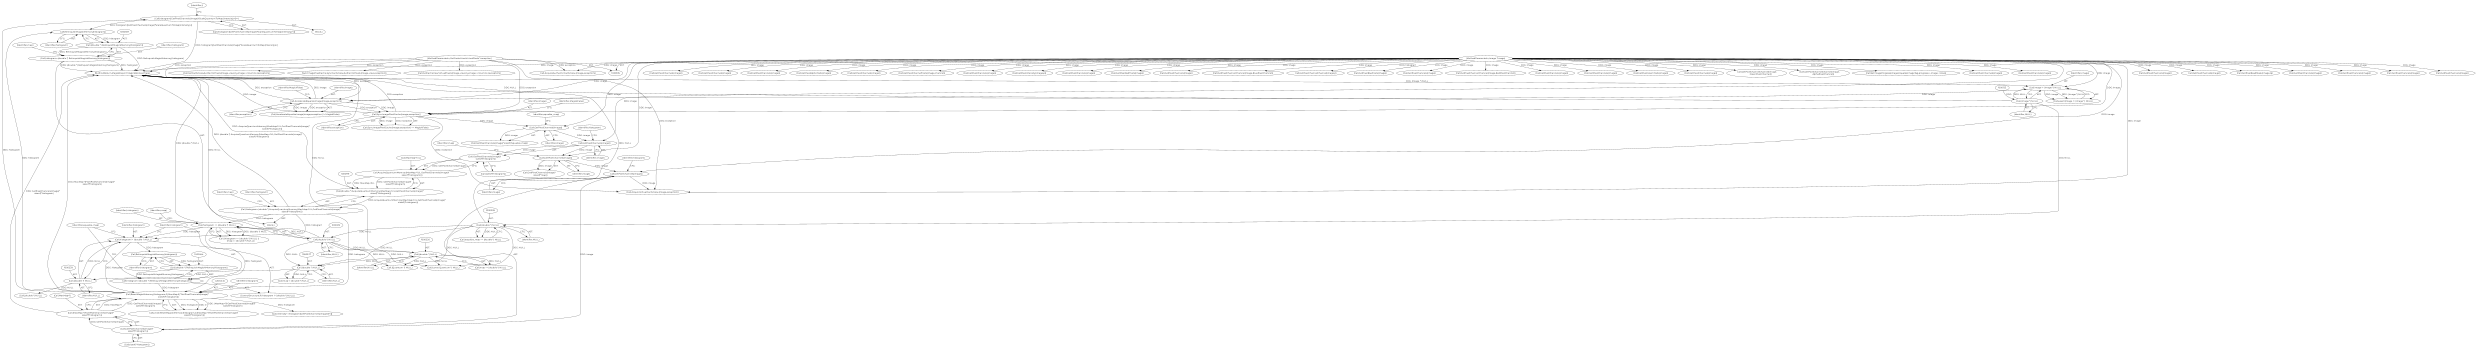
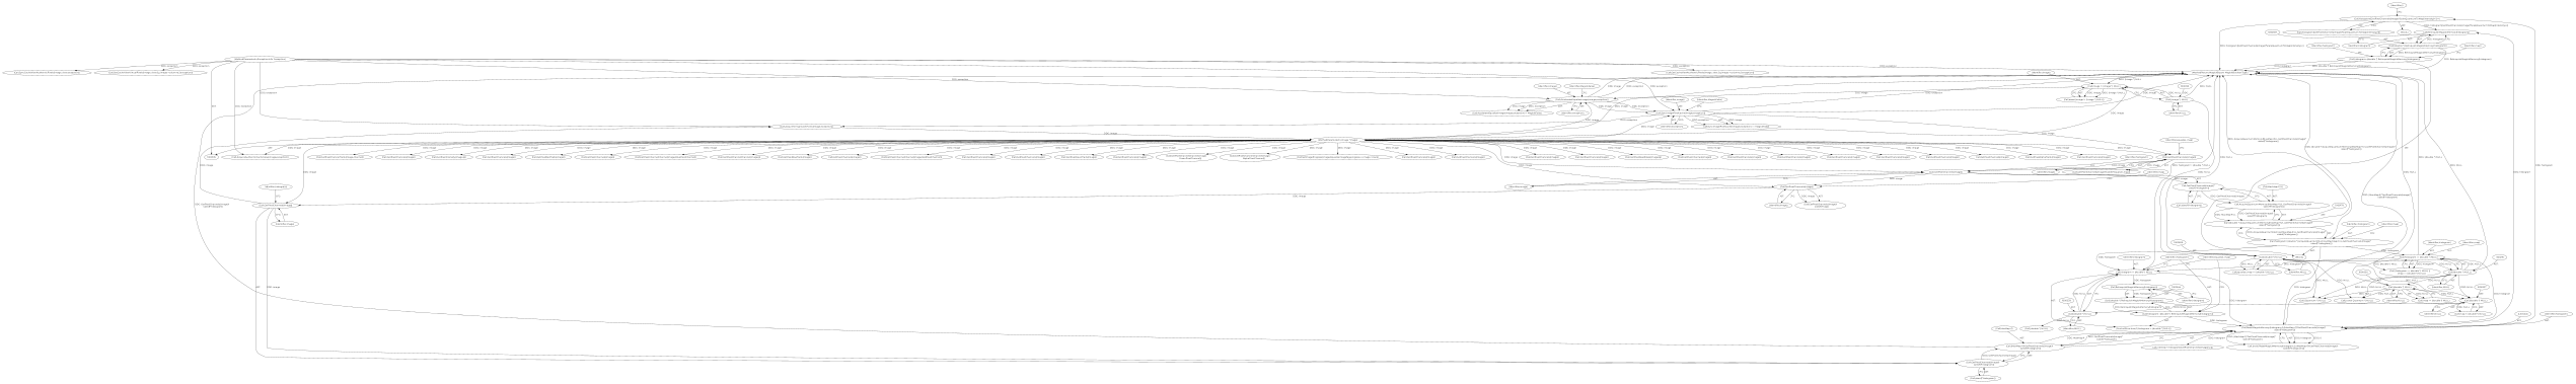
  digraph {
    fontname=Montserrat
    node [fontname=Montserrat]
    edge [fontname=Montserrat]
    n1 [label="(Call,histogram[GetPixelChannels(image)*ScaleQuantumToMap(intensity)+i]++)"]
    n2 [label="(Call,RelinquishMagickMemory(histogram))"]
    n3 [label="(Call,histogram[GetPixelChannels(image)*ScaleQuantumToMap(intensity)+i])"]
    n4 [label="(Block,)"]
    n5 [label="(MethodReturn,MagickExport MagickBooleanType)"]
    n6 [label="(Call,(double *) RelinquishMagickMemory(histogram))"]
    n7 [label="(Identifier,histogram)"]
    n8 [label="(Call,image != (Image *) NULL)"]
    n9 [label="(Call,ResetMagickMemory(histogram,0,(MaxMap+1)*GetPixelChannels(image)*\n    sizeof(*histogram)))"]
    n10 [label="(Call,(MaxMap+1)*GetPixelChannels(image)*\n    sizeof(*histogram))"]
    n11 [label="(Call,(void) ResetMagickMemory(histogram,0,(MaxMap+1)*GetPixelChannels(image)*\n    sizeof(*histogram)))"]
    n12 [label="(Call,intensity+=histogram[GetPixelChannels(image)*j+i])"]
    n13 [label="(Call,GetPixelChannels(image)*\n    sizeof(*histogram))"]
    n14 [label="(Call,histogram != (double *) NULL)"]
    n15 [label="(Call,(double *) NULL)"]
    n16 [label="(Call,RelinquishMagickMemory(histogram))"]
    n17 [label="(ControlStructure,if (histogram != (double *) NULL))"]
    n18 [label="(Identifier,NULL)"]
    n19 [label="(Call,(double *) NULL)"]
    n20 [label="(Call,(double *) RelinquishMagickMemory(histogram))"]
    n21 [label="(Identifier,histogram)"]
    n22 [label="(Call,histogram == (double *) NULL)"]
    n23 [label="(Call,(double *) NULL)"]
    n24 [label="(Call,(histogram == (double *) NULL) ||\n      (map == (double *) NULL))"]
    n25 [label="(Call,(double *) NULL)"]
    n26 [label="(Call,(double *) NULL)"]
    n27 [label="(Identifier,NULL)"]
    n28 [label="(Call,(Quantum *) NULL)"]
    n29 [label="(Call,(const Quantum *) NULL)"]
    n30 [label="(Call,histogram=(double *) AcquireQuantumMemory(MaxMap+1UL,GetPixelChannels(image)*\n    sizeof(*histogram)))"]
    n31 [label="(Call,(double *) AcquireQuantumMemory(MaxMap+1UL,GetPixelChannels(image)*\n    sizeof(*histogram)))"]
    n32 [label="(Block,)"]
    n33 [label="(Call,AcquireQuantumMemory(MaxMap+1UL,GetPixelChannels(image)*\n    sizeof(*histogram)))"]
    n34 [label="(Call,GetPixelChannels(image)*\n    sizeof(*histogram))"]
    n35 [label="(Call,sizeof(*histogram))"]
    n36 [label="(Call,GetPixelChannels(image))"]
    n37 [label="(Call,GetPixelChannels(image))"]
    n38 [label="(Identifier,image)"]
    n39 [label="(Call,GetPixelChannels(image))"]
    n40 [label="(Call,GetPixelChannels(image)*\n    sizeof(*map))"]
    n41 [label="(Identifier,image)"]
    n42 [label="(Call,GetPixelChannels(image))"]
    n43 [label="(Call,GetPixelChannels(image)*sizeof(*equalize_map))"]
    n44 [label="(Identifier,image)"]
    n45 [label="(Call,SyncImagePixelCache(image,exception))"]
    n46 [label="(Call,SyncImagePixelCache(image,exception) == MagickFalse)"]
    n47 [label="(Identifier,exception)"]
    n48 [label="(Call,AcquireVirtualCacheView(image,exception))"]
    n49 [label="(Call,AccelerateEqualizeImage(image,exception))"]
    n50 [label="(Identifier,exception)"]
    n51 [label="(Call,AccelerateEqualizeImage(image,exception) != MagickFalse)"]
    n52 [label="(Call,(Image *) NULL)"]
    n53 [label="(Call,assert(image != (Image *) NULL))"]
    n54 [label="(Call,(double *) NULL)"]
    n55 [label="(Identifier,NULL)"]
    n56 [label="(MethodParameterIn,Image *image)"]
    n57 [label="(Call,GetPixelChannels(image))"]
    n58 [label="(Call,GetPixelChannels(image))"]
    n59 [label="(Call,GetPixelReadMask(image,q))"]
    n60 [label="(Call,GetPixelChannels(image))"]
    n61 [label="(Call,GetPixelChannels(image))"]
    n62 [label="(Call,GetPixelChannels(image))"]
    n63 [label="(Call,GetPixelChannels(image))"]
    n64 [label="(Call,AcquireAuthenticCacheView(image,exception))"]
    n65 [label="(Call,GetPixelChannels(image))"]
    n66 [label="(Call,GetPixelChannels(image))"]
    n67 [label="(Call,GetPixelChannels(image))"]
    n68 [label="(Call,GetPixelAlphaTraits(image))"]
    n69 [label="(Call,GetPixelChannels(image))"]
    n70 [label="(Call,GetPixelChannelTraits(image,channel))"]
    n71 [label="(Call,GetPixelChannels(image))"]
    n72 [label="(Call,GetPixelIntensity(image,p))"]
    n73 [label="(Call,GetPixelChannels(image))"]
    n74 [label="(Call,GetPixelRedTraits(image))"]
    n75 [label="(Call,GetPixelChannels(image))"]
    n76 [label="(Call,GetPixelChannelChannel(image,BluePixelChannel))"]
    n77 [label="(Call,GetPixelChannelChannel(image,j))"]
    n78 [label="(Call,GetPixelBlueTraits(image))"]
    n79 [label="(Call,GetPixelChannels(image))"]
    n80 [label="(Call,GetPixelChannelChannel(image,RedPixelChannel))"]
    n81 [label="(Call,GetPixelChannels(image))"]
    n82 [label="(Call,GetPixelChannels(image))"]
    n83 [label="(Call,GetPixelGreenTraits(image))"]
    n84 [label="(Call,GetPixelChannels(image))"]
    n85 [label="(Call,GetPixelChannelChannel(image,\n              GreenPixelChannel))"]
    n86 [label="(Call,GetPixelChannelChannel(image,\n              AlphaPixelChannel))"]
    n87 [label="(Call,SetImageProgress(image,EqualizeImageTag,progress++,image->rows))"]
    n88 [label="(Call,GetPixelChannels(image))"]
    n89 [label="(Call,GetPixelChannels(image))"]
    1000105
    n91 [label="(Identifier,image)"]
    n92 [label="(Identifier,NULL)"]
    n93 [label="(Call,equalize_map == (double *) NULL)"]
-   n94 [label="(MethodParameterIn,GetCacheViewVirtualPixels *exception)"]
+   n94 [label="(MethodParameterIn,ExceptionInfo *exception)"]
    n95 [label="(Call,GetCacheViewAuthenticPixels(image_view,0,y,image->columns,1,exception))"]
-   n96 [label="(SyncImagePixelCache,SyncCacheViewAuthenticPixels(image_view,exception))"]
+   n96 [label="(Call,SyncCacheViewAuthenticPixels(image_view,exception))"]
    n97 [label="(Call,GetCacheViewVirtualPixels(image_view,0,y,image->columns,1,exception))"]
    n98 [label="(Identifier,NULL)"]
    n99 [label="(Call,map != (double *) NULL)"]
    n100 [label="(Call,map == (double *) NULL)"]
    n101 [label="(Identifier,NULL)"]
    n102 [label="(Call,histogram=(double *) RelinquishMagickMemory(histogram))"]
    n103 [label="(Call,sizeof(*histogram))"]
    n104 [label="(Call,histogram=(double *) RelinquishMagickMemory(histogram))"]
    n105 [label="(Identifier,equalize_map)"]
    n106 [label="(Identifier,equalize_map)"]
    n107 [label="(Literal,0)"]
    n108 [label="(Identifier,histogram)"]
    n109 [label="(Identifier,histogram)"]
    n110 [label="(Identifier,map)"]
    n111 [label="(Identifier,histogram)"]
    n112 [label="(Call,MaxMap+1UL)"]
    n113 [label="(Identifier,image)"]
    n114 [label="(Identifier,histogram)"]
    n115 [label="(Identifier,histogram)"]
    n116 [label="(Identifier,map)"]
    n117 [label="(Call,MaxMap+1)"]
    n118 [label="(Identifier,image)"]
    n119 [label="(Identifier,map)"]
    n120 [label="(Identifier,histogram)"]
    n121 [label="(Identifier,histogram)"]
    n122 [label="(Identifier,i)"]
    n123 [label="(Identifier,image)"]
    n124 [label="(Identifier,MagickFalse)"]
    n125 [label="(Identifier,histogram)"]
    n126 [label="(Identifier,MagickFalse)"]
    n127 [label="(Identifier,map)"]
    1000179
    1000123
    1000215
    1000209
    1000239
    1000227
    1000220
    1000244
    1000567
    n1 -> n2 [label="DDG: histogram[GetPixelChannels(image)*ScaleQuantumToMap(intensity)+i]"]
    n1 -> n3 [label="CFG: "]
    n1 -> n4 [label="AST: "]
    n1 -> n5 [label="DDG: histogram[GetPixelChannels(image)*ScaleQuantumToMap(intensity)+i]"]
    n2 -> n6 [label="AST: "]
    n2 -> n6 [label="DDG: histogram"]
    n2 -> n7 [label="CFG: "]
    n3 -> n1 [label="AST: "]
    n5 -> n8 [label="DDG: (Image *) NULL"]
    n6 -> n2 [label="CFG: "]
    n6 -> n5 [label="DDG: RelinquishMagickMemory(histogram)"]
    n6 -> n104 [label="AST: "]
    n6 -> n104 [label="DDG: RelinquishMagickMemory(histogram)"]
    n7 -> n2 [label="AST: "]
    n8 -> n49 [label="DDG: image"]
    n8 -> n52 [label="CFG: "]
    n8 -> n53 [label="AST: "]
    n8 -> n53 [label="DDG: image"]
    n8 -> n53 [label="DDG: (Image *) NULL"]
    n9 -> n1 [label="DDG: histogram"]
    n9 -> n2 [label="DDG: histogram"]
    n9 -> n5 [label="DDG: (MaxMap+1)*GetPixelChannels(image)*\n    sizeof(*histogram)"]
    n9 -> n10 [label="CFG: "]
    n9 -> n11 [label="AST: "]
    n9 -> n11 [label="DDG: histogram"]
    n9 -> n11 [label="DDG: 0"]
    n9 -> n11 [label="DDG: (MaxMap+1)*GetPixelChannels(image)*\n    sizeof(*histogram)"]
    n9 -> n12 [label="DDG: histogram"]
    n10 -> n5 [label="DDG: GetPixelChannels(image)*\n    sizeof(*histogram)"]
    n10 -> n9 [label="AST: "]
    n10 -> n9 [label="DDG: MaxMap+1"]
    n10 -> n9 [label="DDG: GetPixelChannels(image)*\n    sizeof(*histogram)"]
    n10 -> n13 [label="CFG: "]
    n11 -> n9 [label="CFG: "]
    n13 -> n10 [label="AST: "]
    n13 -> n10 [label="DDG: GetPixelChannels(image)"]
    n13 -> n103 [label="CFG: "]
+   n14 -> n5 [label="DDG: histogram != (double *) NULL"]
    n14 -> n9 [label="DDG: histogram"]
    n14 -> n15 [label="CFG: "]
    n14 -> n16 [label="DDG: histogram"]
    n14 -> n17 [label="AST: "]
    n15 -> n14 [label="AST: "]
    n15 -> n14 [label="DDG: NULL"]
    n15 -> n18 [label="CFG: "]
    n15 -> n19 [label="DDG: NULL"]
    n16 -> n20 [label="AST: "]
    n16 -> n20 [label="DDG: histogram"]
    n16 -> n21 [label="CFG: "]
    n18 -> n15 [label="AST: "]
    n20 -> n16 [label="CFG: "]
    n20 -> n102 [label="AST: "]
    n20 -> n102 [label="DDG: RelinquishMagickMemory(histogram)"]
    n21 -> n16 [label="AST: "]
    n22 -> n5 [label="DDG: (double *) NULL"]
    n22 -> n9 [label="DDG: histogram"]
    n22 -> n14 [label="DDG: histogram"]
    n22 -> n23 [label="CFG: "]
    n22 -> n24 [label="AST: "]
    n22 -> n24 [label="DDG: histogram"]
    n22 -> n24 [label="DDG: (double *) NULL"]
    n23 -> n5 [label="DDG: NULL"]
    n23 -> n22 [label="AST: "]
    n23 -> n22 [label="DDG: NULL"]
    n23 -> n25 [label="DDG: NULL"]
    n23 -> n26 [label="DDG: NULL"]
    n23 -> n27 [label="CFG: "]
    n23 -> n28 [label="DDG: NULL"]
    n23 -> n29 [label="DDG: NULL"]
    n24 -> n22 [label="CFG: "]
    n25 -> n15 [label="DDG: NULL"]
    n25 -> n98 [label="CFG: "]
    n25 -> n99 [label="AST: "]
    n25 -> n99 [label="DDG: NULL"]
    n26 -> n5 [label="DDG: NULL"]
    n26 -> n25 [label="DDG: NULL"]
    n26 -> n28 [label="DDG: NULL"]
    n26 -> n29 [label="DDG: NULL"]
    n26 -> n100 [label="AST: "]
    n26 -> n100 [label="DDG: NULL"]
    n26 -> n101 [label="CFG: "]
    n27 -> n23 [label="AST: "]
    n30 -> n5 [label="DDG: (double *) AcquireQuantumMemory(MaxMap+1UL,GetPixelChannels(image)*\n    sizeof(*histogram))"]
    n30 -> n9 [label="DDG: histogram"]
    n30 -> n14 [label="DDG: histogram"]
    n30 -> n22 [label="DDG: histogram"]
    n30 -> n31 [label="CFG: "]
    n30 -> n32 [label="AST: "]
    n31 -> n5 [label="DDG: AcquireQuantumMemory(MaxMap+1UL,GetPixelChannels(image)*\n    sizeof(*histogram))"]
    n31 -> n30 [label="AST: "]
    n31 -> n30 [label="DDG: AcquireQuantumMemory(MaxMap+1UL,GetPixelChannels(image)*\n    sizeof(*histogram))"]
    n31 -> n33 [label="CFG: "]
    n33 -> n31 [label="AST: "]
    n33 -> n31 [label="DDG: MaxMap+1UL"]
    n33 -> n31 [label="DDG: GetPixelChannels(image)*\n    sizeof(*histogram)"]
    n33 -> n34 [label="CFG: "]
    n34 -> n33 [label="AST: "]
    n34 -> n33 [label="DDG: GetPixelChannels(image)"]
    n34 -> n35 [label="CFG: "]
    n35 -> n34 [label="AST: "]
    n36 -> n34 [label="AST: "]
    n36 -> n34 [label="DDG: image"]
    n36 -> n37 [label="DDG: image"]
    n36 -> n38 [label="CFG: "]
    n37 -> n39 [label="DDG: image"]
    n37 -> n40 [label="AST: "]
    n37 -> n40 [label="DDG: image"]
    n37 -> n41 [label="CFG: "]
    n38 -> n36 [label="AST: "]
    n39 -> n13 [label="AST: "]
    n39 -> n13 [label="DDG: image"]
    n39 -> n48 [label="DDG: image"]
    n39 -> n91 [label="CFG: "]
    n41 -> n37 [label="AST: "]
    n42 -> n36 [label="DDG: image"]
    n42 -> n43 [label="AST: "]
    n42 -> n43 [label="DDG: image"]
    n42 -> n44 [label="CFG: "]
    n44 -> n42 [label="AST: "]
    n45 -> n5 [label="DDG: image"]
    n45 -> n5 [label="DDG: exception"]
    n45 -> n42 [label="DDG: image"]
    n45 -> n46 [label="AST: "]
    n45 -> n46 [label="DDG: image"]
    n45 -> n46 [label="DDG: exception"]
    n45 -> n47 [label="CFG: "]
    n45 -> n48 [label="DDG: exception"]
    n47 -> n45 [label="AST: "]
    n49 -> n5 [label="DDG: image"]
    n49 -> n5 [label="DDG: exception"]
    n49 -> n45 [label="DDG: image"]
    n49 -> n45 [label="DDG: exception"]
    n49 -> n50 [label="CFG: "]
    n49 -> n51 [label="AST: "]
    n49 -> n51 [label="DDG: image"]
    n49 -> n51 [label="DDG: exception"]
    n50 -> n49 [label="AST: "]
    n52 -> n5 [label="DDG: NULL"]
    n52 -> n8 [label="AST: "]
    n52 -> n8 [label="DDG: NULL"]
    n52 -> n54 [label="DDG: NULL"]
    n52 -> n55 [label="CFG: "]
    n53 -> n8 [label="CFG: "]
    n54 -> n5 [label="DDG: NULL"]
    n54 -> n23 [label="DDG: NULL"]
    n54 -> n25 [label="DDG: NULL"]
    n54 -> n28 [label="DDG: NULL"]
    n54 -> n29 [label="DDG: NULL"]
    n54 -> n92 [label="CFG: "]
    n54 -> n93 [label="AST: "]
    n54 -> n93 [label="DDG: NULL"]
    n55 -> n52 [label="AST: "]
    n56 -> n5 [label="DDG: image"]
    n56 -> n8 [label="DDG: image"]
    n56 -> n36 [label="DDG: image"]
    n56 -> n37 [label="DDG: image"]
    n56 -> n39 [label="DDG: image"]
    n56 -> n42 [label="DDG: image"]
    n56 -> n45 [label="DDG: image"]
-   n56 -> n48 [label="DDG: image"]
+   n48 -> n56 [label="DDG: image"]
    n56 -> n49 [label="DDG: image"]
    n56 -> n57 [label="DDG: image"]
    n56 -> n58 [label="DDG: image"]
    n56 -> n59 [label="DDG: image"]
    n56 -> n60 [label="DDG: image"]
    n56 -> n61 [label="DDG: image"]
    n56 -> n62 [label="DDG: image"]
    n56 -> n63 [label="DDG: image"]
    n56 -> n64 [label="DDG: image"]
    n56 -> n65 [label="DDG: image"]
    n56 -> n66 [label="DDG: image"]
    n56 -> n67 [label="DDG: image"]
    n56 -> n68 [label="DDG: image"]
    n56 -> n69 [label="DDG: image"]
    n56 -> n70 [label="DDG: image"]
    n56 -> n71 [label="DDG: image"]
    n56 -> n72 [label="DDG: image"]
    n56 -> n73 [label="DDG: image"]
    n56 -> n74 [label="DDG: image"]
    n56 -> n75 [label="DDG: image"]
    n56 -> n76 [label="DDG: image"]
-   n56 -> n77 [label="DDG: histogram"]
+   n56 -> n77 [label="DDG: image"]
    n56 -> n78 [label="DDG: image"]
    n56 -> n79 [label="DDG: image"]
    n56 -> n80 [label="DDG: image"]
    n56 -> n81 [label="DDG: image"]
    n56 -> n82 [label="DDG: image"]
    n56 -> n83 [label="DDG: image"]
    n56 -> n84 [label="DDG: image"]
    n56 -> n85 [label="DDG: image"]
    n56 -> n86 [label="DDG: image"]
    n56 -> n87 [label="DDG: image"]
    n56 -> n88 [label="DDG: image"]
    n56 -> n89 [label="DDG: image"]
    n56 -> 1000105 [label="AST: "]
    n91 -> n39 [label="AST: "]
    n92 -> n54 [label="AST: "]
    n93 -> n54 [label="CFG: "]
    n94 -> n5 [label="DDG: exception"]
    n94 -> n45 [label="DDG: exception"]
    n94 -> n48 [label="DDG: exception"]
    n94 -> n49 [label="DDG: exception"]
    n94 -> n64 [label="DDG: exception"]
    n94 -> 1000105 [label="AST: "]
    n94 -> n95 [label="DDG: exception"]
    n94 -> n96 [label="DDG: exception"]
    n94 -> n97 [label="DDG: exception"]
    n98 -> n25 [label="AST: "]
    n99 -> n25 [label="CFG: "]
    n100 -> n26 [label="CFG: "]
    n101 -> n26 [label="AST: "]
    n102 -> n9 [label="DDG: histogram"]
    n102 -> n17 [label="AST: "]
    n102 -> n20 [label="CFG: "]
    n103 -> n13 [label="AST: "]
    n104 -> n5 [label="DDG: (double *) RelinquishMagickMemory(histogram)"]
    n104 -> n5 [label="DDG: histogram"]
    n104 -> n6 [label="CFG: "]
    n104 -> n32 [label="AST: "]
    n105 -> n42 [label="CFG: "]
    n106 -> n14 [label="CFG: "]
    n106 -> n102 [label="CFG: "]
    n107 -> n9 [label="AST: "]
    n108 -> n39 [label="CFG: "]
    n109 -> n30 [label="AST: "]
    n110 -> n104 [label="CFG: "]
    n111 -> n36 [label="CFG: "]
    n112 -> n33 [label="AST: "]
    n113 -> n8 [label="AST: "]
    n114 -> n22 [label="AST: "]
    n115 -> n14 [label="CFG: "]
    n115 -> n102 [label="AST: "]
    n116 -> n37 [label="CFG: "]
    n117 -> n10 [label="AST: "]
    n118 -> n49 [label="AST: "]
    n119 -> n30 [label="CFG: "]
    n120 -> n14 [label="AST: "]
    n121 -> n104 [label="AST: "]
    n122 -> n1 [label="CFG: "]
    n123 -> n45 [label="AST: "]
    n124 -> n49 [label="CFG: "]
    n125 -> n9 [label="AST: "]
    n126 -> n45 [label="CFG: "]
    n127 -> n22 [label="CFG: "]
    1000179 -> n31 [label="AST: "]
    1000123 -> n52 [label="DDG: "]
    1000215 -> n23 [label="AST: "]
    1000209 -> n54 [label="AST: "]
    1000239 -> n15 [label="AST: "]
    1000227 -> n25 [label="AST: "]
    1000220 -> n26 [label="AST: "]
    1000244 -> n20 [label="AST: "]
    1000567 -> n6 [label="AST: "]
  }
